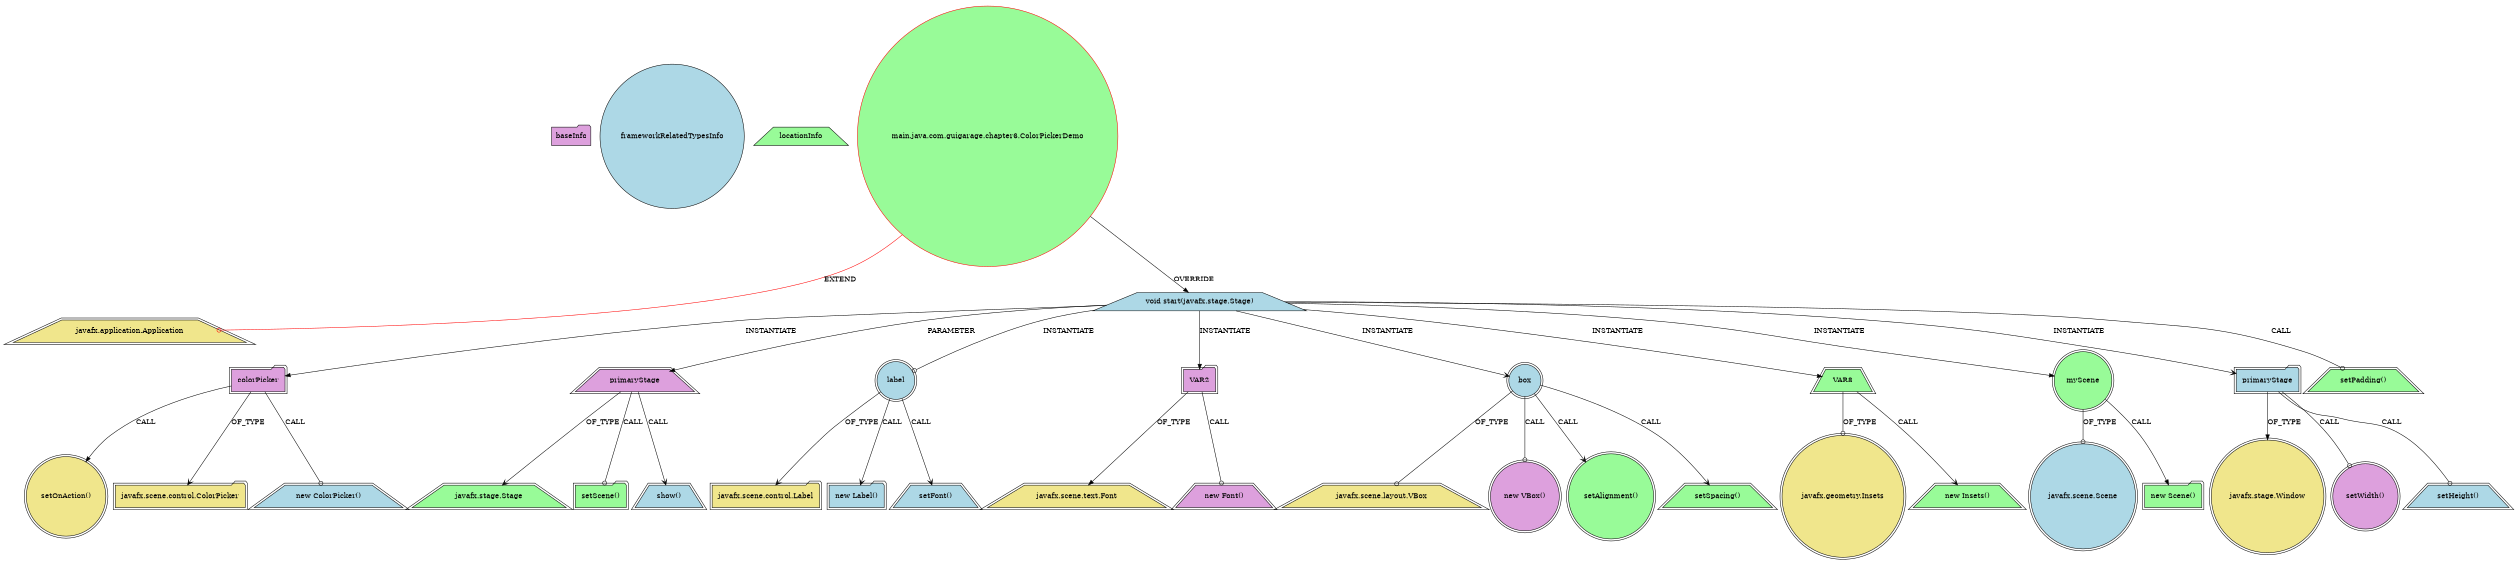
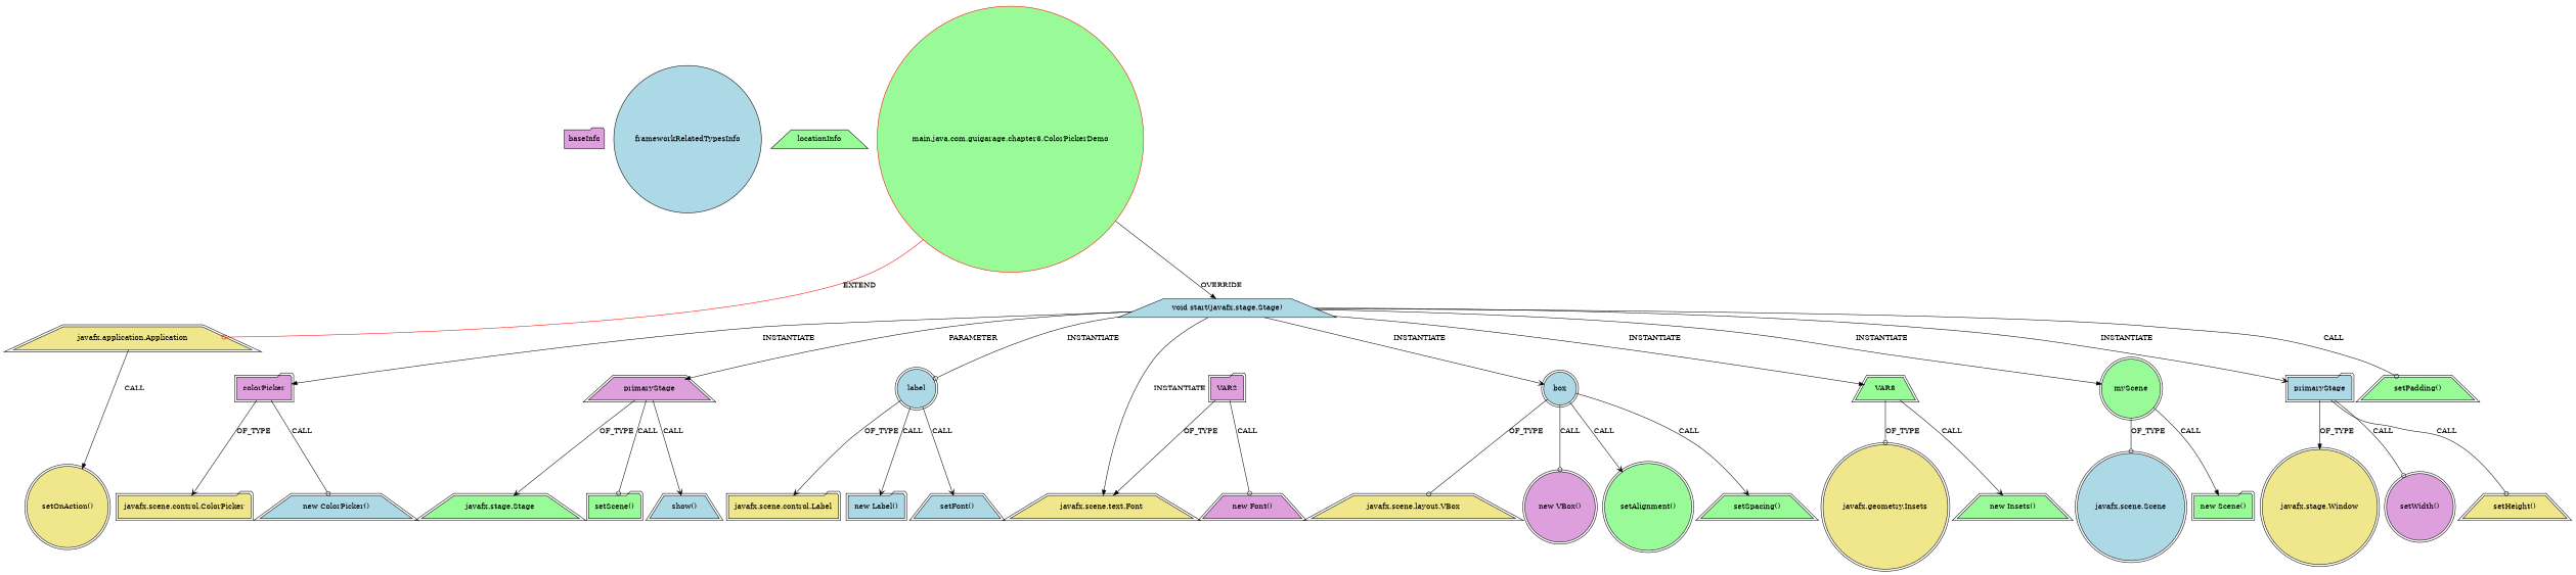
  digraph {
    node [fillcolor=lightblue shape=trapezium style=filled isFrameworkType=true vertexType=FRAMEWORK_CLASS_TYPE peripheries=2]
    edge [arrowhead=odot]
    baseInfo [category=extension_graph fillcolor=plum graphId=2875 isAnonymous=false possibleRelation=false shape=folder isFrameworkType="" vertexType="" peripheries=""]
    frameworkRelatedTypesInfo [0="javafx.application.Application" shape=circle isFrameworkType="" vertexType="" peripheries=""]
    locationInfo [contextSignature=ColorPickerDemo filePath="/guigarage-mastering-javafx-controls/mastering-javafx-controls-master/src/main/java/com/guigarage/chapter6/ColorPickerDemo.java" fillcolor=palegreen graphId=2875 projectName="guigarage-mastering-javafx-controls" isFrameworkType="" vertexType="" peripheries=""]
    n4 [color=red fillcolor=palegreen isFrameworkType=false label="main.java.com.guigarage.chapter6.ColorPickerDemo" shape=circle vertexType=ROOT_CLIENT_CLASS_DECLARATION peripheries=""]
    n5 [fillcolor=khaki label="javafx.application.Application"]
    n6 [isFrameworkType=false label="void start(javafx.stage.Stage)" vertexType=OVERRIDING_METHOD_DECLARATION peripheries=""]
    n7 [fillcolor=plum label=primaryStage vertexType=PARAMETER_DECLARATION]
    n8 [label=label shape=circle vertexType=VARIABLE_EXPRESION]
    n9 [fillcolor=plum label=VAR2 shape=folder vertexType=VARIABLE_EXPRESION]
    n10 [fillcolor=plum label=colorPicker shape=folder vertexType=VARIABLE_EXPRESION]
    n11 [label=box shape=circle vertexType=VARIABLE_EXPRESION]
    n12 [fillcolor=palegreen label=VAR8 vertexType=VARIABLE_EXPRESION]
    n13 [fillcolor=palegreen label=myScene shape=circle vertexType=VARIABLE_EXPRESION]
    n14 [label=primaryStage shape=folder vertexType=VARIABLE_EXPRESION]
    n15 [fillcolor=palegreen label="setPadding()" vertexType=INSIDE_CALL]
    n16 [fillcolor=palegreen label="javafx.stage.Stage"]
    n17 [fillcolor=palegreen label="setScene()" shape=folder vertexType=INSIDE_CALL]
    n18 [label="show()" vertexType=INSIDE_CALL]
    n19 [fillcolor=khaki label="javafx.scene.control.Label" shape=folder]
    n20 [label="new Label()" shape=folder vertexType=CONSTRUCTOR_CALL]
    n21 [label="setFont()" vertexType=INSIDE_CALL]
    n22 [fillcolor=khaki label="javafx.scene.text.Font"]
    n23 [fillcolor=plum label="new Font()" vertexType=CONSTRUCTOR_CALL]
    n24 [fillcolor=khaki label="javafx.scene.control.ColorPicker" shape=folder]
    n25 [label="new ColorPicker()" vertexType=CONSTRUCTOR_CALL]
    n26 [fillcolor=khaki label="setOnAction()" shape=circle vertexType=INSIDE_CALL]
    n27 [fillcolor=khaki label="javafx.scene.layout.VBox"]
    n28 [fillcolor=plum label="new VBox()" shape=circle vertexType=CONSTRUCTOR_CALL]
    n29 [fillcolor=palegreen label="setAlignment()" shape=circle vertexType=INSIDE_CALL]
    n30 [fillcolor=palegreen label="setSpacing()" vertexType=INSIDE_CALL]
    n31 [fillcolor=khaki label="javafx.geometry.Insets" shape=circle]
    n32 [fillcolor=palegreen label="new Insets()" vertexType=CONSTRUCTOR_CALL]
    n33 [label="javafx.scene.Scene" shape=circle]
    n34 [fillcolor=palegreen label="new Scene()" shape=folder vertexType=CONSTRUCTOR_CALL]
    n35 [fillcolor=khaki label="javafx.stage.Window" shape=circle]
    n36 [fillcolor=plum label="setWidth()" shape=circle vertexType=INSIDE_CALL]
-   n37 [label="setHeight()" vertexType=INSIDE_CALL]
+   n37 [fillcolor=khaki label="setHeight()" vertexType=INSIDE_CALL]
    n4 -> n5 [color=red label=EXTEND]
    n4 -> n6 [arrowhead=normal label=OVERRIDE]
    n6 -> n7 [arrowhead=normal label=PARAMETER]
    n6 -> n8 [label=INSTANTIATE]
-   n6 -> n9 [arrowhead=normal label=INSTANTIATE]
+   n6 -> n22 [arrowhead=normal label=INSTANTIATE]
    n6 -> n10 [arrowhead=normal label=INSTANTIATE]
    n6 -> n11 [arrowhead=vee label=INSTANTIATE]
    n6 -> n12 [arrowhead=normal label=INSTANTIATE]
    n6 -> n13 [arrowhead=normal label=INSTANTIATE]
    n6 -> n14 [arrowhead=vee label=INSTANTIATE]
    n6 -> n15 [label=CALL]
    n7 -> n16 [arrowhead=vee label=OF_TYPE]
    n7 -> n17 [label=CALL]
    n7 -> n18 [arrowhead=vee label=CALL]
    n8 -> n19 [arrowhead=vee label=OF_TYPE]
    n8 -> n20 [arrowhead=vee label=CALL]
    n8 -> n21 [arrowhead=vee label=CALL]
    n9 -> n22 [arrowhead=normal label=OF_TYPE]
    n9 -> n23 [label=CALL]
    n10 -> n24 [arrowhead=vee label=OF_TYPE]
    n10 -> n25 [label=CALL]
-   n10 -> n26 [arrowhead=normal label=CALL]
+   n5 -> n26 [arrowhead=normal label=CALL]
    n11 -> n27 [label=OF_TYPE]
    n11 -> n28 [label=CALL]
    n11 -> n29 [arrowhead=vee label=CALL]
    n11 -> n30 [arrowhead=vee label=CALL]
    n12 -> n31 [label=OF_TYPE]
    n12 -> n32 [arrowhead=vee label=CALL]
    n13 -> n33 [label=OF_TYPE]
    n13 -> n34 [arrowhead=normal label=CALL]
    n14 -> n35 [arrowhead=normal label=OF_TYPE]
    n14 -> n36 [label=CALL]
    n14 -> n37 [label=CALL]
  }
